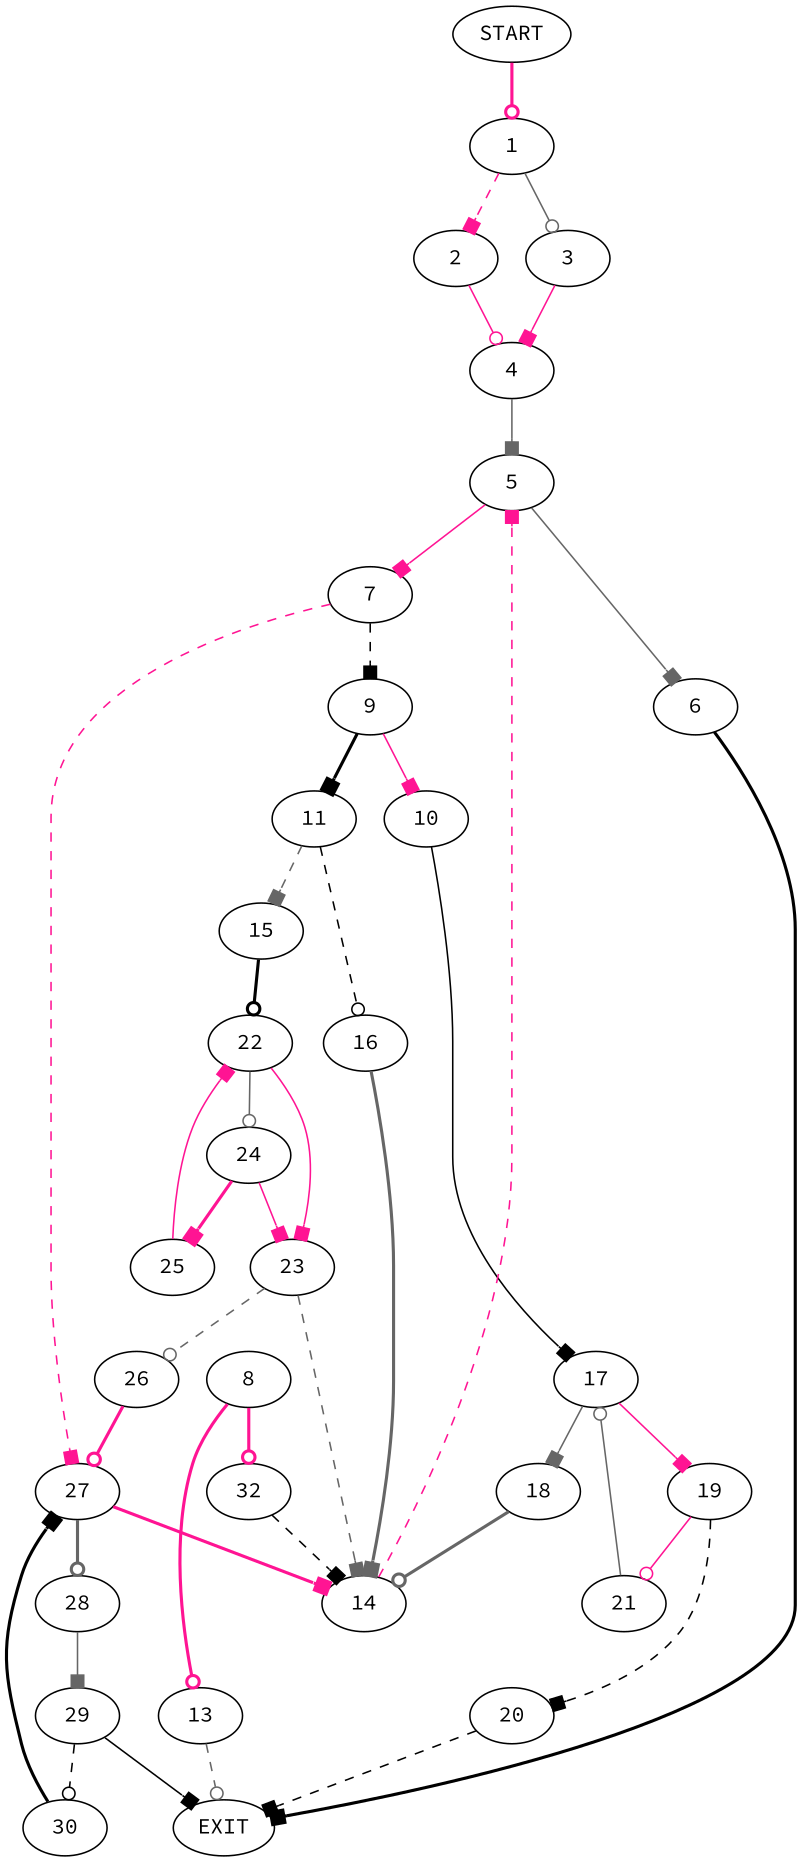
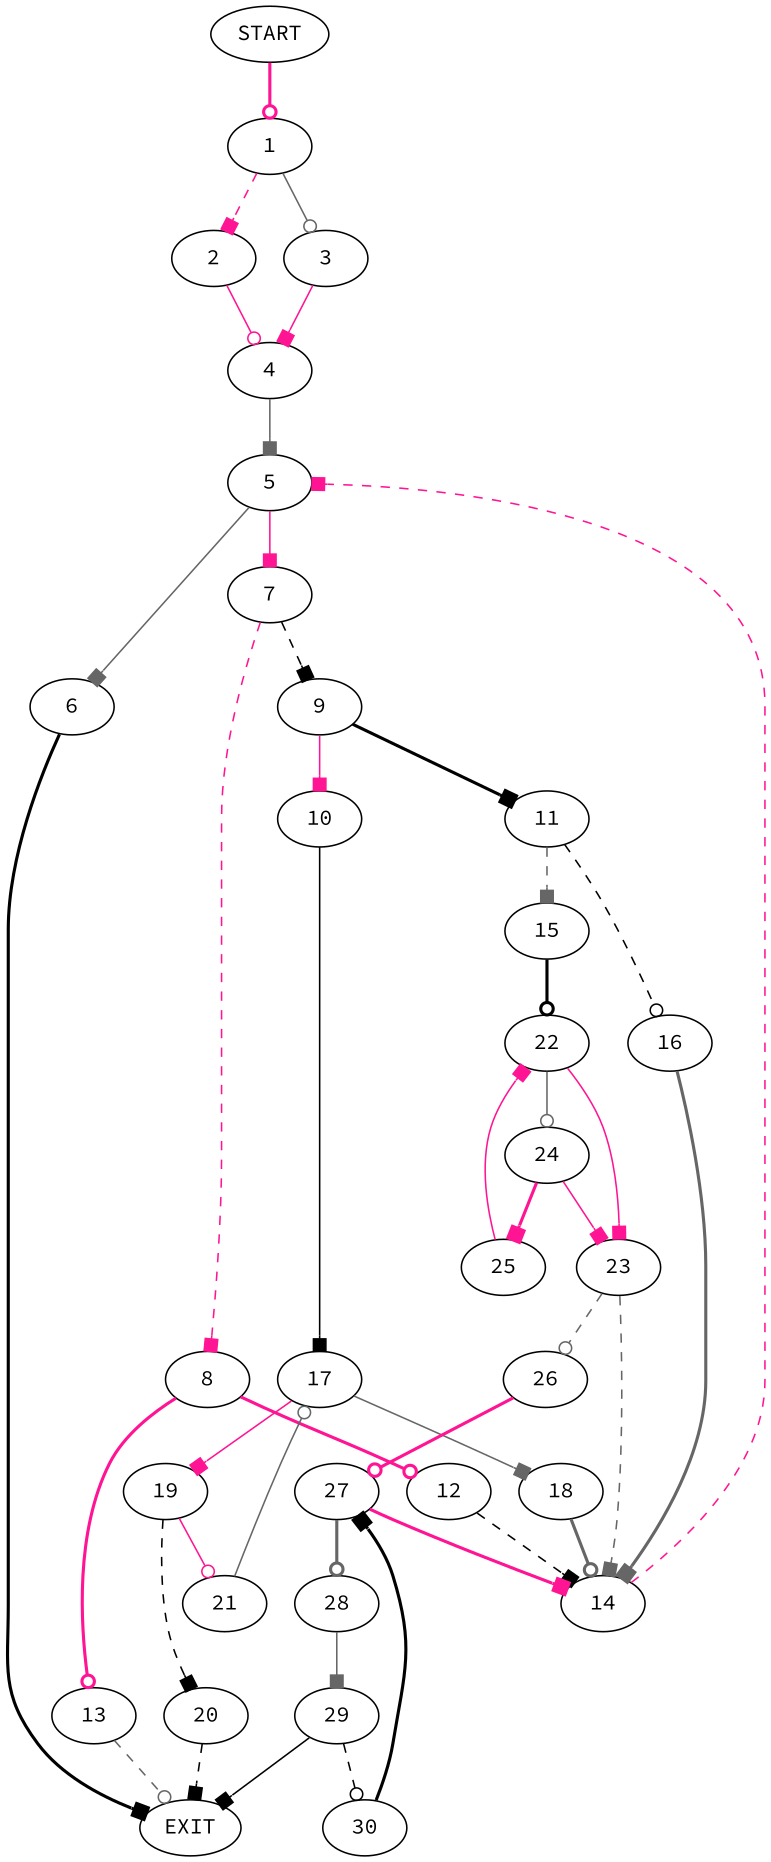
  digraph {
    fontname="Source Code Pro"
    node [fontname="Source Code Pro"]
    edge [arrowhead=box color=deeppink fontname="Source Code Pro" style=solid]
    n1 [label=START]
    1
    2
    3
    n5 [label=EXIT]
    4
    5
    6
    7
    8
    9
-   12 [label=32]
+   12
    13
    10
    11
    14
    17
    15
    16
    18
    19
    22
    23
    24
    20
    21
    26
    25
    27
    28
    29
    30
    n1 -> 1 [arrowhead=odot style=bold]
    1 -> 2 [style=dashed]
    1 -> 3 [arrowhead=odot color=gray40]
    2 -> 4 [arrowhead=odot]
    3 -> 4
    4 -> 5 [color=gray40]
    5 -> 6 [color=gray40]
    5 -> 7
    6 -> n5 [color=black style=bold]
-   7 -> 27 [style=dashed]
+   7 -> 8 [style=dashed]
    7 -> 9 [color=black style=dashed]
    8 -> 12 [arrowhead=odot style=bold]
    8 -> 13 [arrowhead=odot style=bold]
    9 -> 10
    9 -> 11 [color=black style=bold]
    12 -> 14 [color=black style=dashed]
    13 -> n5 [arrowhead=odot color=gray40 style=dashed]
    10 -> 17 [color=black]
    11 -> 15 [color=gray40 style=dashed]
    11 -> 16 [arrowhead=odot color=black style=dashed]
    14 -> 5 [style=dashed]
    17 -> 18 [color=gray40]
    17 -> 19
    15 -> 22 [arrowhead=odot color=black style=bold]
    16 -> 14 [color=gray40 style=bold]
    18 -> 14 [arrowhead=odot color=gray40 style=bold]
    19 -> 20 [color=black style=dashed]
    19 -> 21 [arrowhead=odot]
    22 -> 23
    22 -> 24 [arrowhead=odot color=gray40]
    23 -> 14 [color=gray40 style=dashed]
    23 -> 26 [arrowhead=odot color=gray40 style=dashed]
    24 -> 23
    24 -> 25 [style=bold]
    20 -> n5 [color=black style=dashed]
    21 -> 17 [arrowhead=odot color=gray40]
    26 -> 27 [arrowhead=odot style=bold]
    25 -> 22
    27 -> 14 [style=bold]
    27 -> 28 [arrowhead=odot color=gray40 style=bold]
    28 -> 29 [color=gray40]
    29 -> n5 [color=black]
    29 -> 30 [arrowhead=odot color=black style=dashed]
    30 -> 27 [color=black style=bold]
  }
